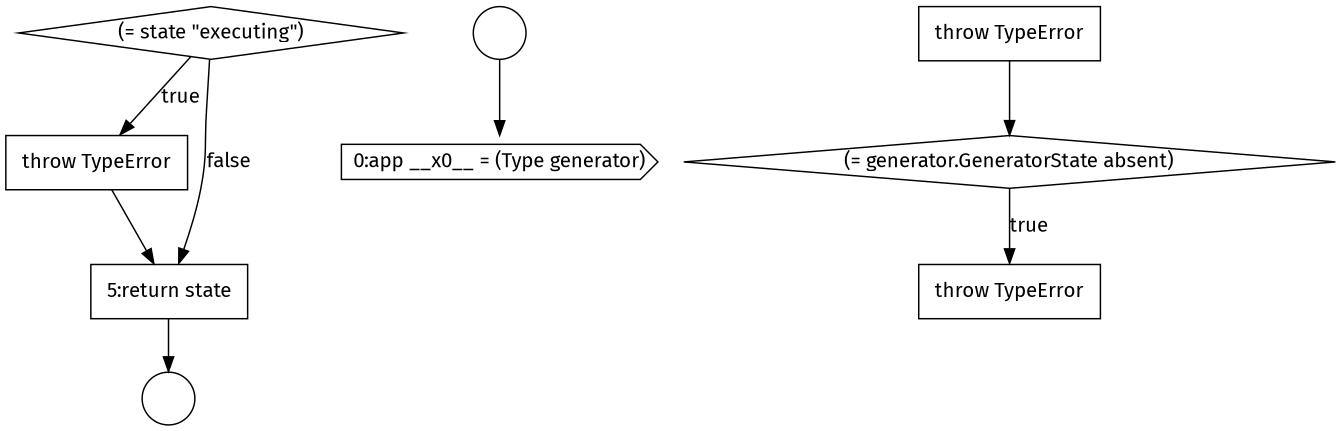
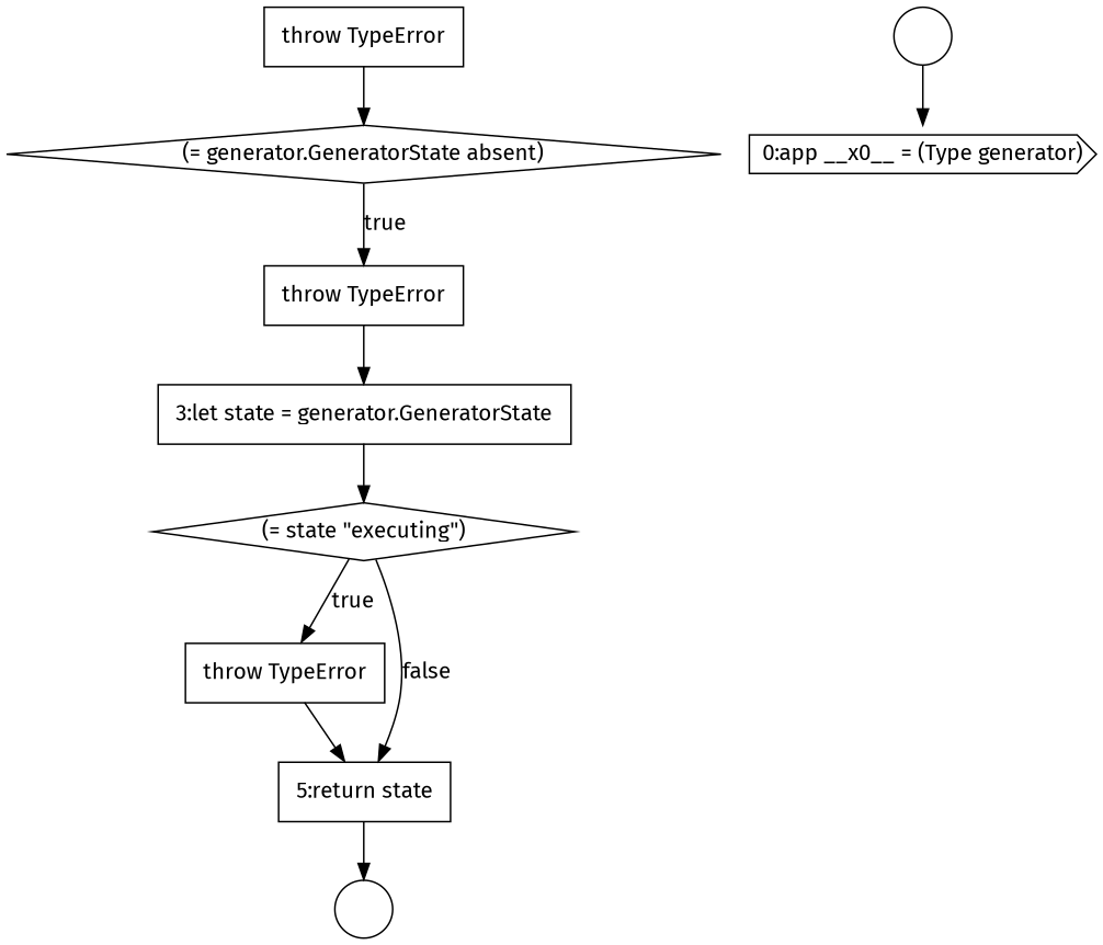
  digraph {
    fontname="Fira Sans"
    node [color=black fillcolor=white fontname="Fira Sans" shape=none style=filled]
    edge [color=black fontname="Fira Sans"]
+   n1 [label=<<font color="black">     <table border="0" cellborder="1" cellspacing="0" cellpadding="10">       <tr><td align="left">3:let state = generator.GeneratorState</td></tr>     </table>   </font>> margin=0]
    n2 [label=<<font color="black">(= state &quot;executing&quot;)</font>> shape=diamond]
    n3 [label=<<font color="black">     <table border="0" cellborder="1" cellspacing="0" cellpadding="10">       <tr><td align="left">throw TypeError</td></tr>     </table>   </font>> margin=0]
    n4 [label=<<font color="black">     <table border="0" cellborder="1" cellspacing="0" cellpadding="10">       <tr><td align="left">5:return state</td></tr>     </table>   </font>> margin=0]
    n5 [label=<<font color="black">0:app __x0__ = (Type generator)</font>> shape=cds]
    n6 [label=<<font color="black">(= generator.GeneratorState absent)</font>> shape=diamond]
    n7 [label=<<font color="black">     <table border="0" cellborder="1" cellspacing="0" cellpadding="10">       <tr><td align="left">throw TypeError</td></tr>     </table>   </font>> margin=0]
    n8 [label=" " shape=circle]
    n9 [label=<<font color="black">     <table border="0" cellborder="1" cellspacing="0" cellpadding="10">       <tr><td align="left">throw TypeError</td></tr>     </table>   </font>> margin=0]
    n10 [label=" " shape=circle]
+   n1 -> n2
    n2 -> n3 [label=<<font color="black">true</font>>]
    n2 -> n4 [label=<<font color="black">false</font>>]
    n3 -> n4
    n4 -> n8
    n6 -> n7 [label=<<font color="black">true</font>>]
+   n7 -> n1
    n9 -> n6
    n10 -> n5
  }
